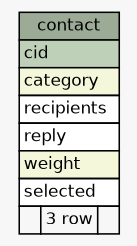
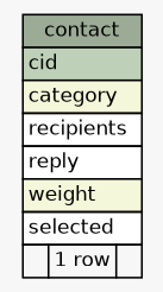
  digraph {
    bgcolor="#f7f7f7"
    fontname=Helvetica
    fontsize=11
    nodesep=0.18
    rankdir=RL
    ranksep=0.46
-   n1 [fontname=Helvetica fontsize=11 label=<     <TABLE BORDER="0" CELLBORDER="1" CELLSPACING="0" BGCOLOR="#ffffff">       <TR><TD COLSPAN="3" BGCOLOR="#9bab96" ALIGN="CENTER">contact</TD></TR>       <TR><TD PORT="cid" COLSPAN="3" BGCOLOR="#bed1b8" ALIGN="LEFT">cid</TD></TR>       <TR><TD PORT="category" COLSPAN="3" BGCOLOR="#f4f7da" ALIGN="LEFT">category</TD></TR>       <TR><TD PORT="recipients" COLSPAN="3" ALIGN="LEFT">recipients</TD></TR>       <TR><TD PORT="reply" COLSPAN="3" ALIGN="LEFT">reply</TD></TR>       <TR><TD PORT="weight" COLSPAN="3" BGCOLOR="#f4f7da" ALIGN="LEFT">weight</TD></TR>       <TR><TD PORT="selected" COLSPAN="3" ALIGN="LEFT">selected</TD></TR>       <TR><TD ALIGN="LEFT" BGCOLOR="#f7f7f7">  </TD><TD ALIGN="RIGHT" BGCOLOR="#f7f7f7">3 row</TD><TD ALIGN="RIGHT" BGCOLOR="#f7f7f7">  </TD></TR>     </TABLE>> shape=plaintext]
+   n1 [fontname=Helvetica fontsize=11 label=<     <TABLE BORDER="0" CELLBORDER="1" CELLSPACING="0" BGCOLOR="#ffffff">       <TR><TD COLSPAN="3" BGCOLOR="#9bab96" ALIGN="CENTER">contact</TD></TR>       <TR><TD PORT="cid" COLSPAN="3" BGCOLOR="#bed1b8" ALIGN="LEFT">cid</TD></TR>       <TR><TD PORT="category" COLSPAN="3" BGCOLOR="#f4f7da" ALIGN="LEFT">category</TD></TR>       <TR><TD PORT="recipients" COLSPAN="3" ALIGN="LEFT">recipients</TD></TR>       <TR><TD PORT="reply" COLSPAN="3" ALIGN="LEFT">reply</TD></TR>       <TR><TD PORT="weight" COLSPAN="3" BGCOLOR="#f4f7da" ALIGN="LEFT">weight</TD></TR>       <TR><TD PORT="selected" COLSPAN="3" ALIGN="LEFT">selected</TD></TR>       <TR><TD ALIGN="LEFT" BGCOLOR="#f7f7f7">  </TD><TD ALIGN="RIGHT" BGCOLOR="#f7f7f7">1 row</TD><TD ALIGN="RIGHT" BGCOLOR="#f7f7f7">  </TD></TR>     </TABLE>> shape=plaintext]
  }
